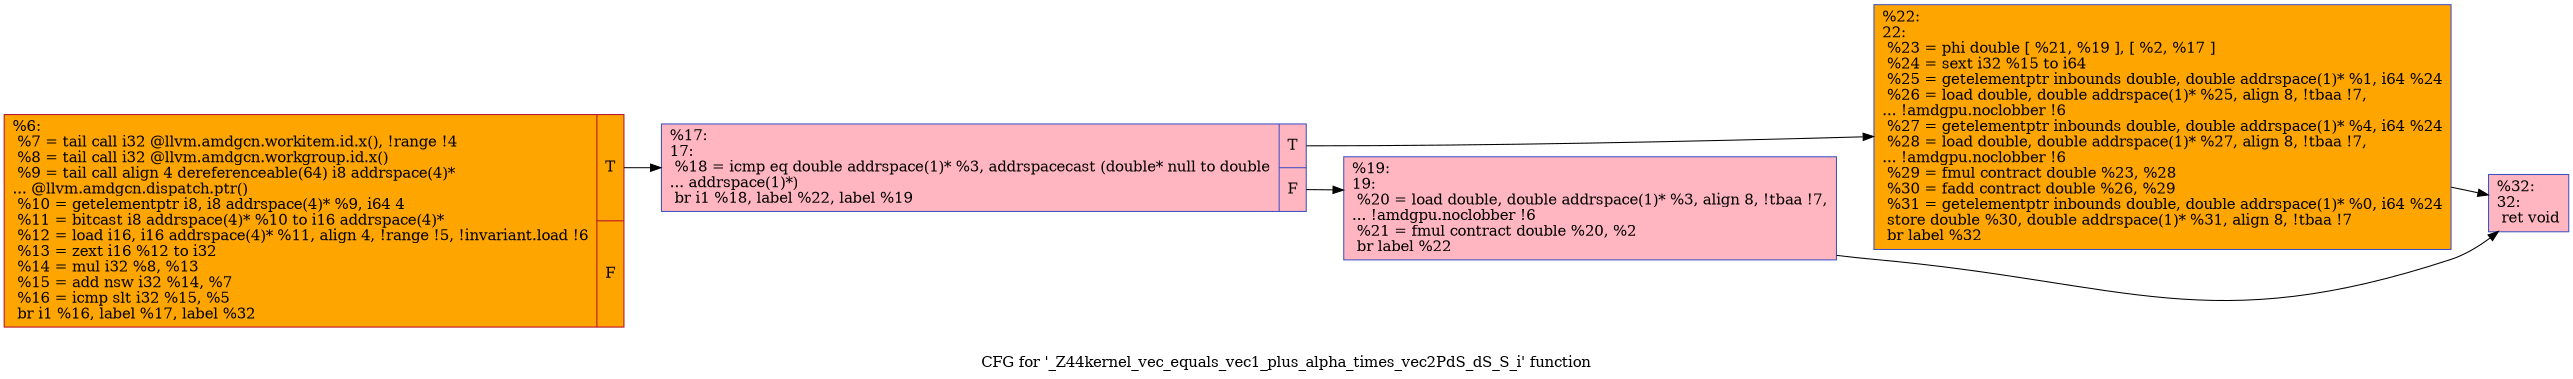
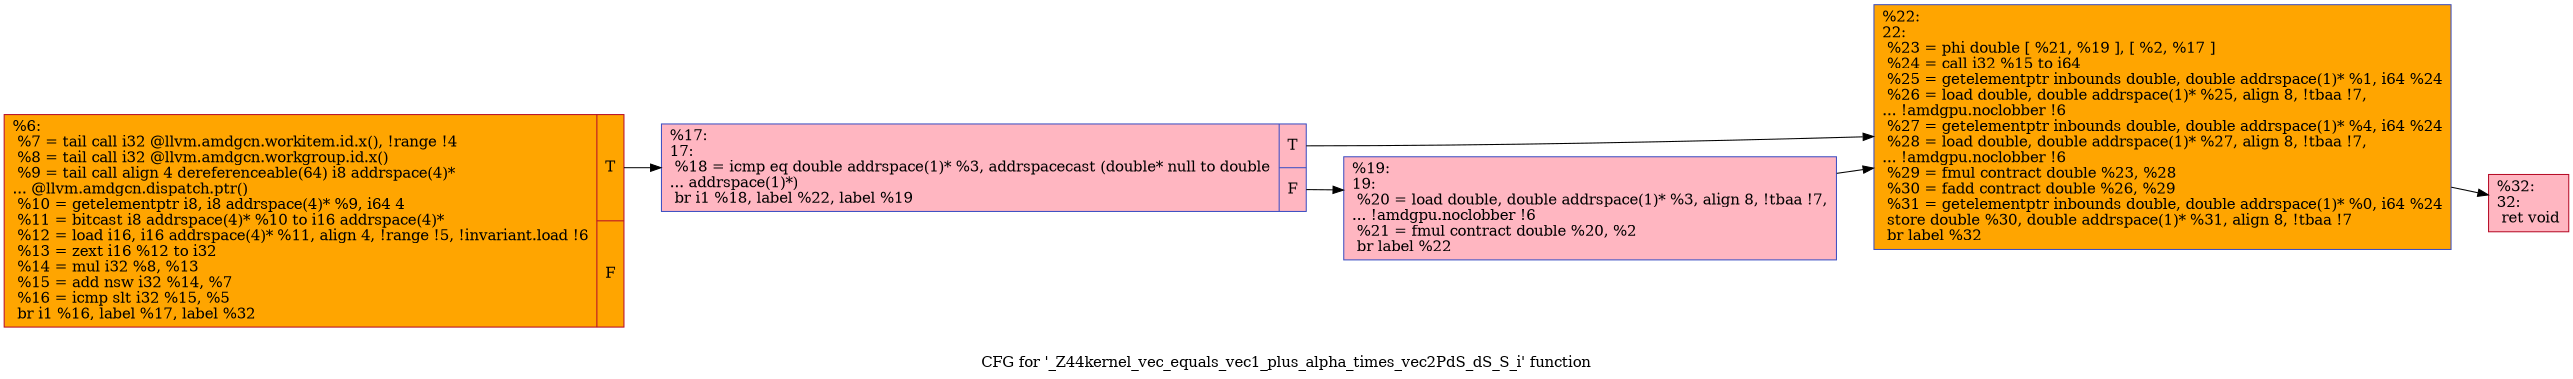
  digraph {
    label="CFG for '_Z44kernel_vec_equals_vec1_plus_alpha_times_vec2PdS_dS_S_i' function"
    rankdir=LR
    node [color="#3d50c3ff" fillcolor=lightpink shape=record style=filled]
    n1 [color="#b70d28ff" fillcolor=orange label="{%6:\l  %7 = tail call i32 @llvm.amdgcn.workitem.id.x(), !range !4\l  %8 = tail call i32 @llvm.amdgcn.workgroup.id.x()\l  %9 = tail call align 4 dereferenceable(64) i8 addrspace(4)*\l... @llvm.amdgcn.dispatch.ptr()\l  %10 = getelementptr i8, i8 addrspace(4)* %9, i64 4\l  %11 = bitcast i8 addrspace(4)* %10 to i16 addrspace(4)*\l  %12 = load i16, i16 addrspace(4)* %11, align 4, !range !5, !invariant.load !6\l  %13 = zext i16 %12 to i32\l  %14 = mul i32 %8, %13\l  %15 = add nsw i32 %14, %7\l  %16 = icmp slt i32 %15, %5\l  br i1 %16, label %17, label %32\l|{<s0>T|<s1>F}}"]
    n2 [label="{%17:\l17:                                               \l  %18 = icmp eq double addrspace(1)* %3, addrspacecast (double* null to double\l... addrspace(1)*)\l  br i1 %18, label %22, label %19\l|{<s0>T|<s1>F}}"]
-   n3 [fillcolor=orange label="{%22:\l22:                                               \l  %23 = phi double [ %21, %19 ], [ %2, %17 ]\l  %24 = sext i32 %15 to i64\l  %25 = getelementptr inbounds double, double addrspace(1)* %1, i64 %24\l  %26 = load double, double addrspace(1)* %25, align 8, !tbaa !7,\l... !amdgpu.noclobber !6\l  %27 = getelementptr inbounds double, double addrspace(1)* %4, i64 %24\l  %28 = load double, double addrspace(1)* %27, align 8, !tbaa !7,\l... !amdgpu.noclobber !6\l  %29 = fmul contract double %23, %28\l  %30 = fadd contract double %26, %29\l  %31 = getelementptr inbounds double, double addrspace(1)* %0, i64 %24\l  store double %30, double addrspace(1)* %31, align 8, !tbaa !7\l  br label %32\l}"]
+   n3 [fillcolor=orange label="{%22:\l22:                                               \l  %23 = phi double [ %21, %19 ], [ %2, %17 ]\l  %24 = call i32 %15 to i64\l  %25 = getelementptr inbounds double, double addrspace(1)* %1, i64 %24\l  %26 = load double, double addrspace(1)* %25, align 8, !tbaa !7,\l... !amdgpu.noclobber !6\l  %27 = getelementptr inbounds double, double addrspace(1)* %4, i64 %24\l  %28 = load double, double addrspace(1)* %27, align 8, !tbaa !7,\l... !amdgpu.noclobber !6\l  %29 = fmul contract double %23, %28\l  %30 = fadd contract double %26, %29\l  %31 = getelementptr inbounds double, double addrspace(1)* %0, i64 %24\l  store double %30, double addrspace(1)* %31, align 8, !tbaa !7\l  br label %32\l}"]
    n4 [label="{%19:\l19:                                               \l  %20 = load double, double addrspace(1)* %3, align 8, !tbaa !7,\l... !amdgpu.noclobber !6\l  %21 = fmul contract double %20, %2\l  br label %22\l}"]
-   n5 [label="{%32:\l32:                                               \l  ret void\l}"]
+   n5 [color="#b70d28ff" label="{%32:\l32:                                               \l  ret void\l}"]
    n1 -> n2 [tailport=s0]
    n2 -> n3 [tailport=s0]
    n2 -> n4 [tailport=s1]
    n3 -> n5
-   n4 -> n5
+   n4 -> n3
  }
